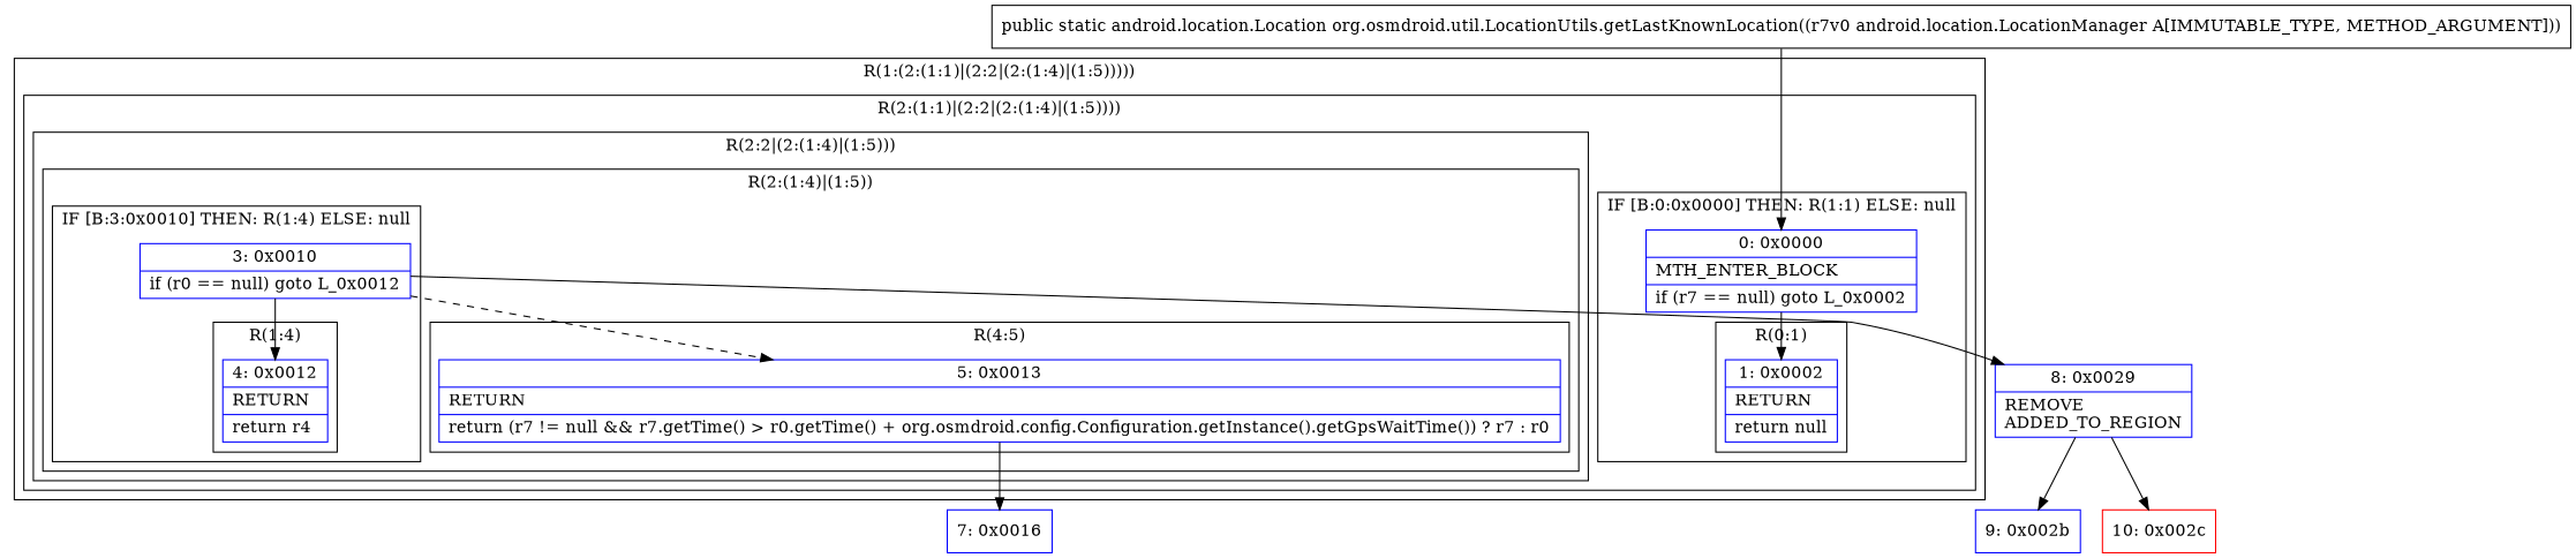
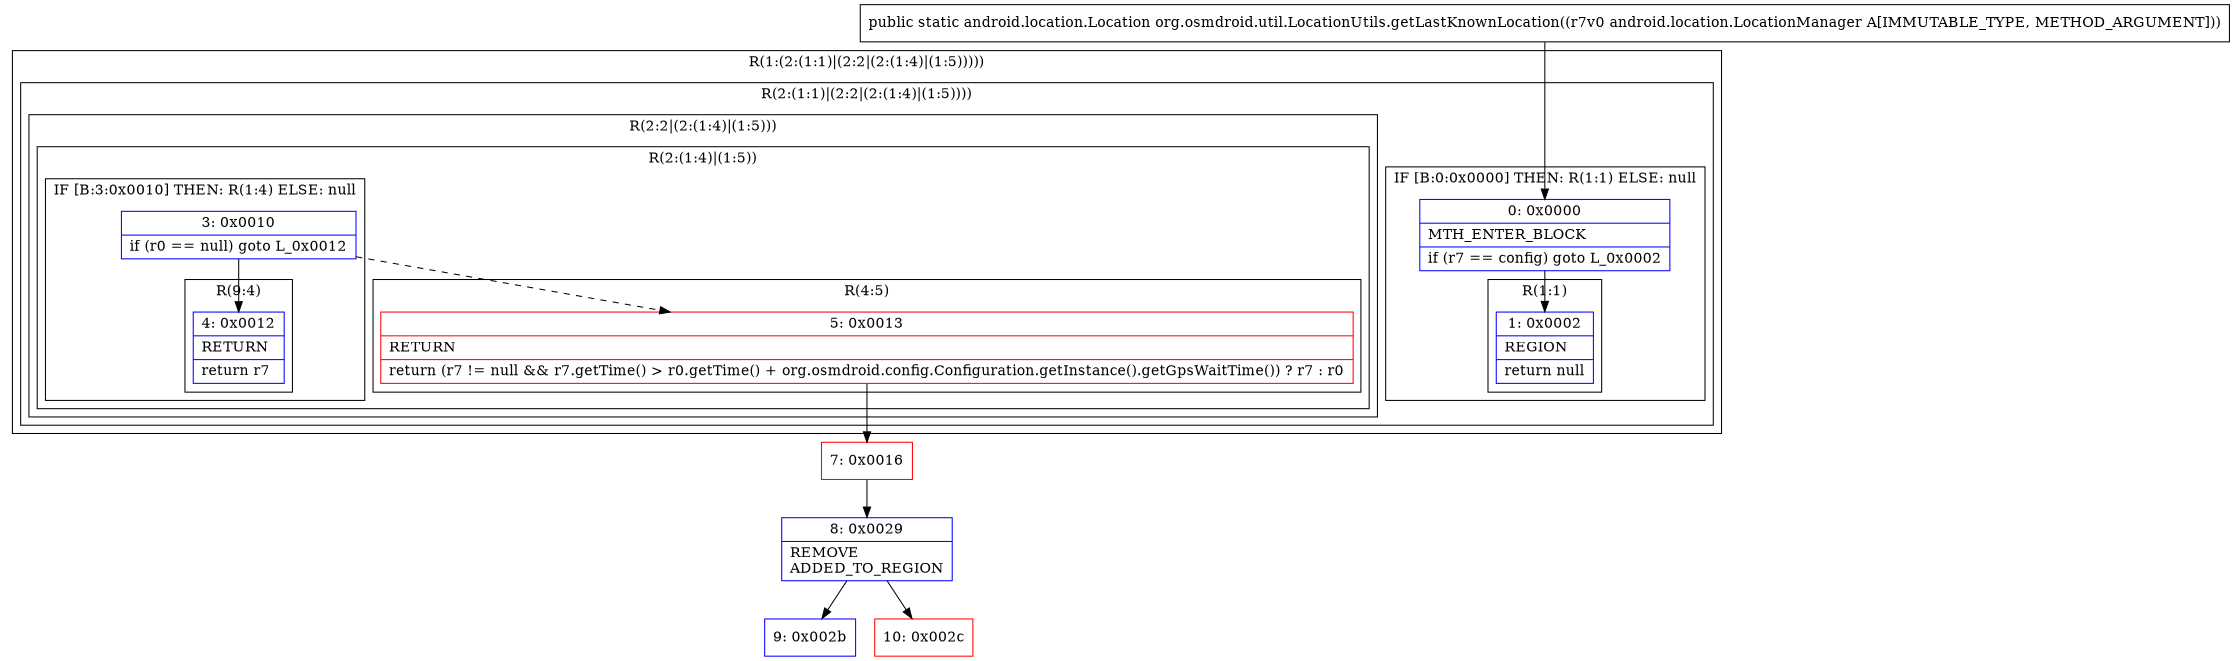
  digraph {
    node [color=blue shape=record]
-   n1 [label="{1\:\ 0x0002|RETURN\l|return null\l}"]
-   n2 [label="{0\:\ 0x0000|MTH_ENTER_BLOCK\l|if (r7 == null) goto L_0x0002\l}"]
-   n3 [label="{4\:\ 0x0012|RETURN\l|return r4\l}"]
+   n1 [label="{1\:\ 0x0002|REGION\l|return null\l}"]
+   n2 [label="{0\:\ 0x0000|MTH_ENTER_BLOCK\l|if (r7 == config) goto L_0x0002\l}"]
+   n3 [label="{4\:\ 0x0012|RETURN\l|return r7\l}"]
    n4 [label="{3\:\ 0x0010|if (r0 == null) goto L_0x0012\l}"]
-   n5 [label="{5\:\ 0x0013|RETURN\l|return (r7 != null && r7.getTime() \> r0.getTime() + org.osmdroid.config.Configuration.getInstance().getGpsWaitTime()) ? r7 : r0\l}"]
-   n6 [label="{7\:\ 0x0016}"]
+   n5 [color=red label="{5\:\ 0x0013|RETURN\l|return (r7 != null && r7.getTime() \> r0.getTime() + org.osmdroid.config.Configuration.getInstance().getGpsWaitTime()) ? r7 : r0\l}"]
+   n6 [color=red label="{7\:\ 0x0016}"]
    n7 [label="{8\:\ 0x0029|REMOVE\lADDED_TO_REGION\l}"]
    n8 [label="{9\:\ 0x002b}"]
    n9 [color=red label="{10\:\ 0x002c}"]
    n10 [label="{public static android.location.Location org.osmdroid.util.LocationUtils.getLastKnownLocation((r7v0 android.location.LocationManager A[IMMUTABLE_TYPE, METHOD_ARGUMENT])) }" color=""]
    subgraph cluster_1 {
      label="R(1:(2:(1:1)|(2:2|(2:(1:4)|(1:5)))))"
      subgraph cluster_2 {
        label="R(2:(1:1)|(2:2|(2:(1:4)|(1:5))))"
        subgraph cluster_3 {
          label="IF [B:0:0x0000] THEN: R(1:1) ELSE: null"
          n2
          subgraph cluster_4 {
-           label="R(0:1)"
+           label="R(1:1)"
            n1
          }
        }
        subgraph cluster_5 {
          label="R(2:2|(2:(1:4)|(1:5)))"
          subgraph cluster_6 {
            label="R(2:(1:4)|(1:5))"
            subgraph cluster_7 {
              label="IF [B:3:0x0010] THEN: R(1:4) ELSE: null"
              n4
              subgraph cluster_8 {
-               label="R(1:4)"
+               label="R(9:4)"
                n3
              }
            }
            subgraph cluster_9 {
              label="R(4:5)"
              n5
            }
          }
        }
      }
    }
    n2 -> n1
    n4 -> n3
    n4 -> n5 [style=dashed]
    n5 -> n6
-   n4 -> n7
+   n6 -> n7
    n7 -> n8
    n7 -> n9
    n10 -> n2
  }
